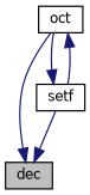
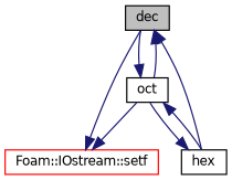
  digraph {
    rankdir=TB
    node [color=black fontname=Helvetica fontsize=10 shape=record]
    edge [color=midnightblue fontname=Helvetica fontsize=10 labelfontname=Helvetica labelfontsize=10 style=solid]
    n1 [fillcolor=grey75 fontcolor=black height=0.2 label=dec style=filled width=0.4]
+   n2 [color=red height=0.2 label="Foam::IOstream::setf" width=0.4]
    n3 [height=0.2 label=oct width=0.4]
-   n4 [height=0.2 label=setf width=0.4]
+   n4 [height=0.2 label=hex width=0.4]
+   n1 -> n2
+   n1 -> n3
    n3 -> n1
+   n3 -> n2
    n3 -> n4
    n4 -> n1
    n4 -> n3
  }
